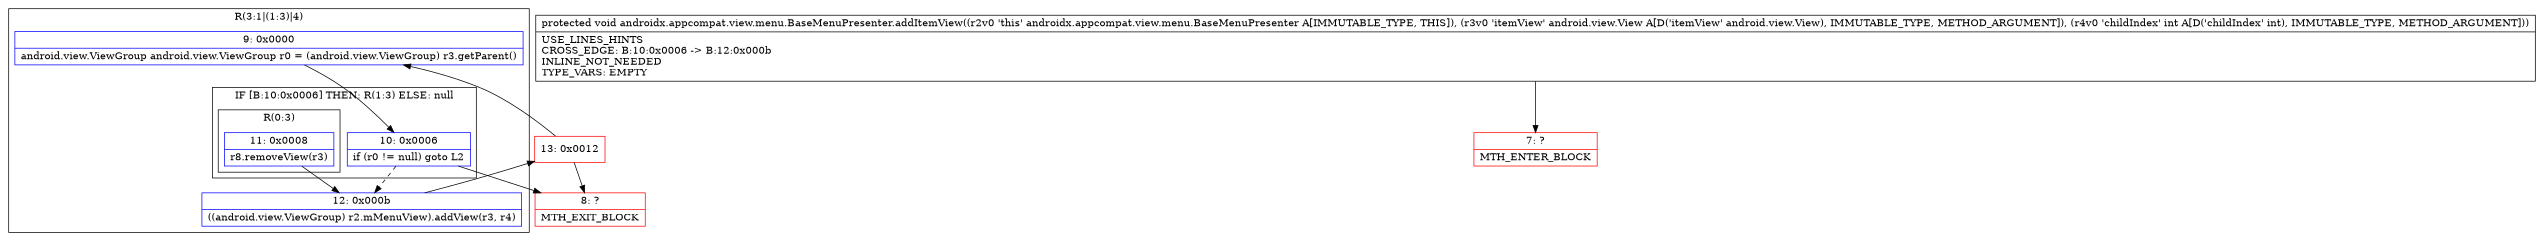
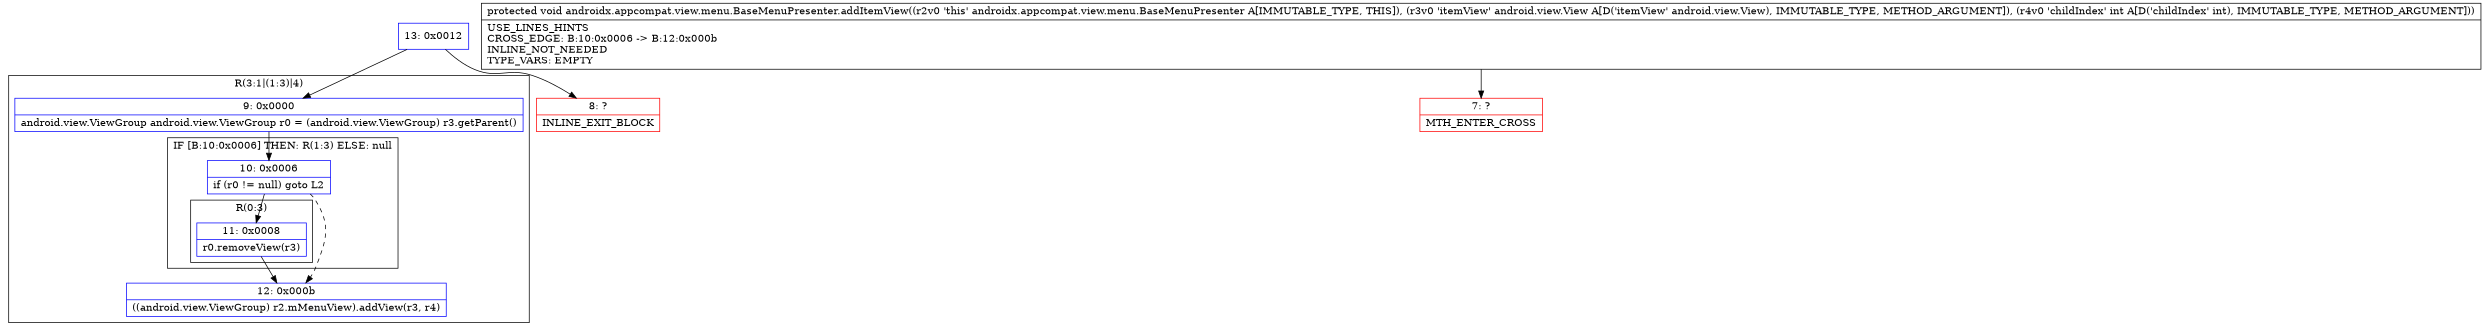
  digraph {
    node [color=blue shape=record]
-   n1 [label="{11\:\ 0x0008|r8.removeView(r3)\l}"]
+   n1 [label="{11\:\ 0x0008|r0.removeView(r3)\l}"]
    n2 [label="{10\:\ 0x0006|if (r0 != null) goto L2\l}"]
    n3 [label="{9\:\ 0x0000|android.view.ViewGroup android.view.ViewGroup r0 = (android.view.ViewGroup) r3.getParent()\l}"]
    n4 [label="{12\:\ 0x000b|((android.view.ViewGroup) r2.mMenuView).addView(r3, r4)\l}"]
-   n5 [color=red label="{13\:\ 0x0012}"]
-   n6 [color=red label="{8\:\ ?|MTH_EXIT_BLOCK\l}"]
-   n7 [color=red label="{7\:\ ?|MTH_ENTER_BLOCK\l}"]
+   n5 [label="{13\:\ 0x0012}"]
+   n6 [color=red label="{8\:\ ?|INLINE_EXIT_BLOCK\l}"]
+   n7 [color=red label="{7\:\ ?|MTH_ENTER_CROSS\l}"]
    n8 [label="{protected void androidx.appcompat.view.menu.BaseMenuPresenter.addItemView((r2v0 'this' androidx.appcompat.view.menu.BaseMenuPresenter A[IMMUTABLE_TYPE, THIS]), (r3v0 'itemView' android.view.View A[D('itemView' android.view.View), IMMUTABLE_TYPE, METHOD_ARGUMENT]), (r4v0 'childIndex' int A[D('childIndex' int), IMMUTABLE_TYPE, METHOD_ARGUMENT]))  | USE_LINES_HINTS\lCROSS_EDGE: B:10:0x0006 \-\> B:12:0x000b\lINLINE_NOT_NEEDED\lTYPE_VARS: EMPTY\l}" color=""]
    subgraph cluster_1 {
      label="R(3:1|(1:3)|4)"
      n3
      n4
      subgraph cluster_2 {
        label="IF [B:10:0x0006] THEN: R(1:3) ELSE: null"
        n2
        subgraph cluster_3 {
          label="R(0:3)"
          n1
        }
      }
    }
    n1 -> n4
-   n2 -> n6
+   n2 -> n1
    n2 -> n4 [style=dashed]
    n3 -> n2
-   n4 -> n5
    n5 -> n3
    n5 -> n6
    n8 -> n7
  }
